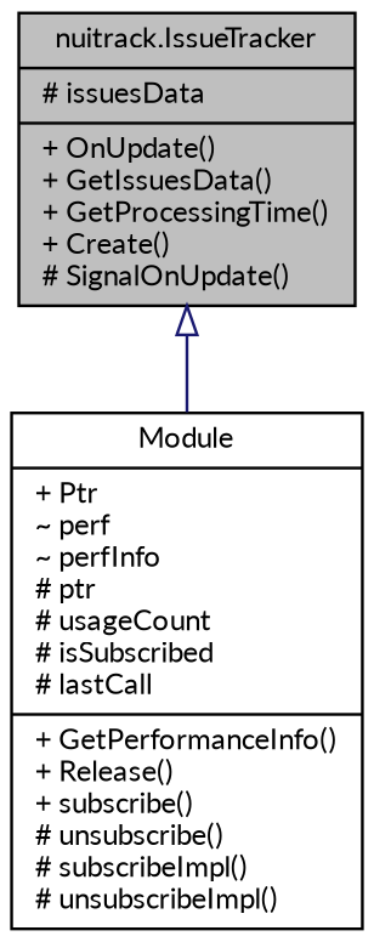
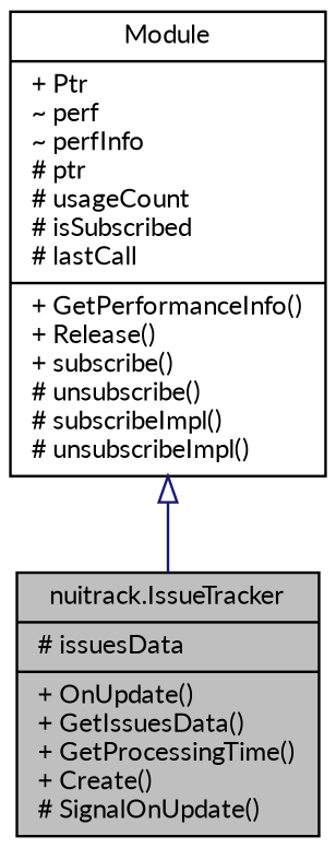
  digraph {
    fontname=Lato
    node [color=black fontname=Lato fontsize=10 shape=record style=filled]
    n1 [fillcolor=grey75 fontcolor=black height=0.2 label="{nuitrack.IssueTracker\n|# issuesData\l|+ OnUpdate()\l+ GetIssuesData()\l+ GetProcessingTime()\l+ Create()\l# SignalOnUpdate()\l}" width=0.4]
    n2 [fillcolor=white height=0.2 label="{Module\n|+ Ptr\l~ perf\l~ perfInfo\l# ptr\l# usageCount\l# isSubscribed\l# lastCall\l|+ GetPerformanceInfo()\l+ Release()\l+ subscribe()\l# unsubscribe()\l# subscribeImpl()\l# unsubscribeImpl()\l}" width=0.4]
-   n1 -> n2 [arrowtail=onormal color=midnightblue dir=back fontname=Lato fontsize=10 labelfontname=Helvetica labelfontsize=10 style=solid]
+   n2 -> n1 [arrowtail=onormal color=midnightblue dir=back fontname=Lato fontsize=10 labelfontname=Helvetica labelfontsize=10 style=solid]
  }
